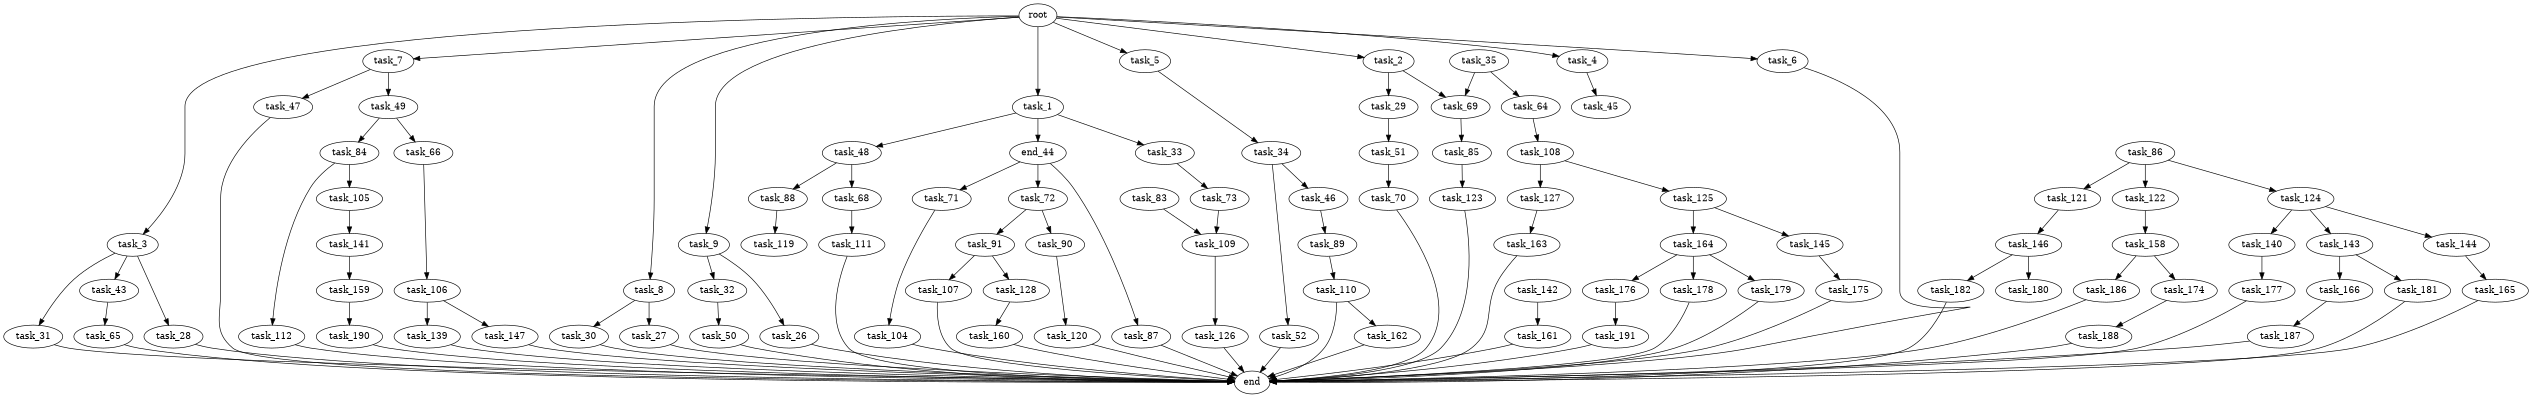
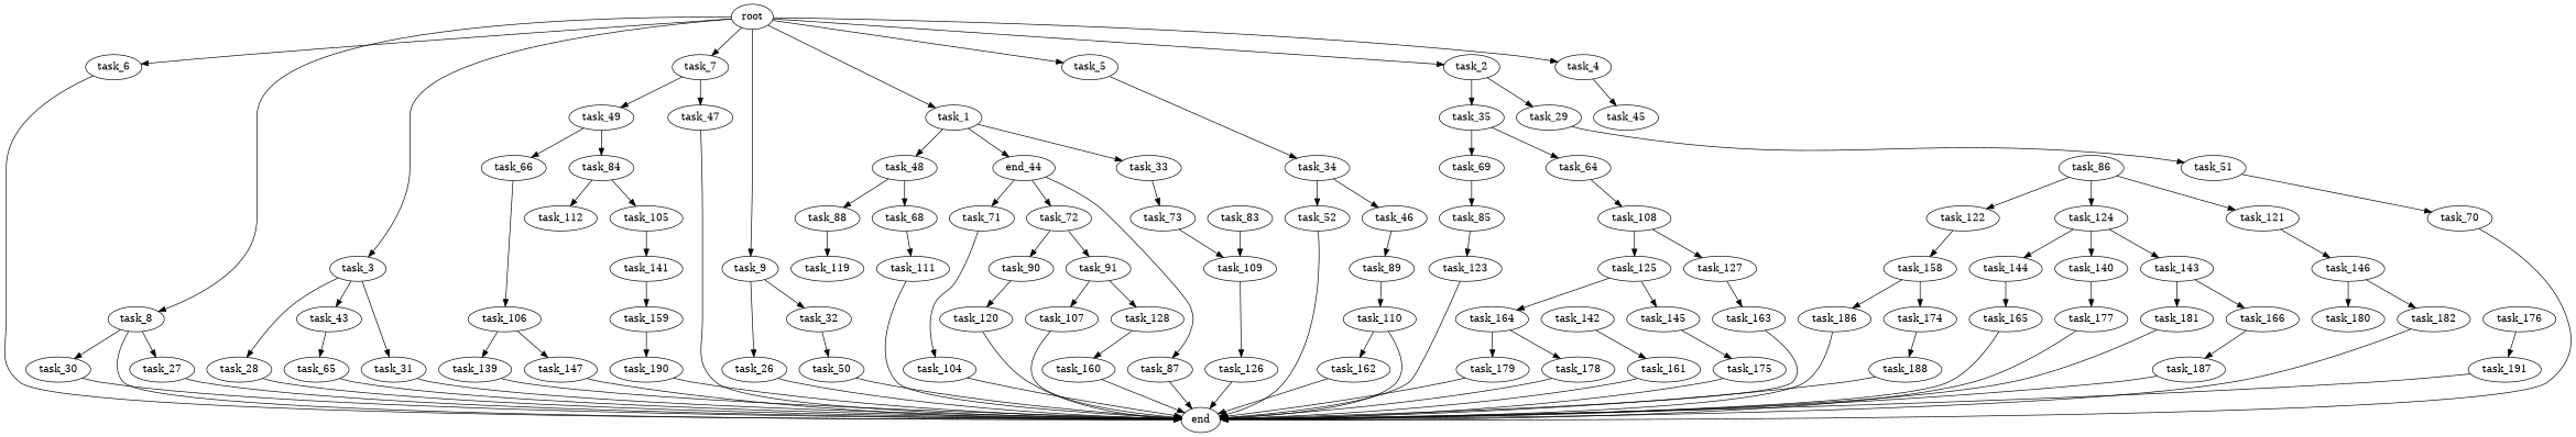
  digraph {
    root
    task_1
    task_2
    task_3
    task_4
    task_5
    task_6
    task_7
    task_8
    task_9
    task_33
    n12 [label=end_44]
    task_48
    task_29
    task_35
    task_28
    task_31
    task_43
    task_45
    task_34
    end
    task_47
    task_49
    task_27
    task_30
    task_26
    task_32
    task_73
    task_71
    task_72
    task_87
    task_68
    task_88
    task_51
    task_64
    task_69
    task_65
    task_46
    task_52
    task_66
    task_84
    task_50
    task_70
    task_109
    task_89
    task_108
    task_85
    task_104
    task_90
    task_91
    task_110
    task_111
    task_119
    task_106
    task_105
    task_112
    task_125
    task_127
    task_139
    task_147
    task_86
    task_121
    task_122
    task_124
    task_123
    task_120
    task_107
    task_128
    task_83
    task_126
    task_141
    task_146
    task_158
    task_140
    task_143
    task_144
    task_162
    task_160
    task_159
    task_145
    task_164
    task_163
    task_142
    task_161
    task_180
    task_182
    task_174
    task_186
    task_177
    task_166
    task_181
    task_165
    task_175
    task_176
    task_178
    task_179
    task_190
    task_187
    task_188
    task_191
    root -> task_1
    root -> task_2
    root -> task_3
    root -> task_4
    root -> task_5
    root -> task_6
    root -> task_7
    root -> task_8
    root -> task_9
    task_1 -> task_33
    task_1 -> n12
    task_1 -> task_48
    task_2 -> task_29
-   task_2 -> task_69
+   task_2 -> task_35
    task_3 -> task_28
    task_3 -> task_31
    task_3 -> task_43
    task_4 -> task_45
    task_5 -> task_34
    task_6 -> end
    task_7 -> task_47
    task_7 -> task_49
    task_8 -> task_27
    task_8 -> task_30
    task_9 -> task_26
    task_9 -> task_32
    task_33 -> task_73
    n12 -> task_71
    n12 -> task_72
    n12 -> task_87
    task_48 -> task_68
    task_48 -> task_88
    task_29 -> task_51
    task_35 -> task_64
    task_35 -> task_69
    task_28 -> end
    task_31 -> end
    task_43 -> task_65
    task_34 -> task_46
    task_34 -> task_52
    task_47 -> end
    task_49 -> task_66
    task_49 -> task_84
    task_27 -> end
    task_30 -> end
    task_26 -> end
    task_32 -> task_50
    task_73 -> task_109
    task_71 -> task_104
    task_72 -> task_90
    task_72 -> task_91
    task_87 -> end
    task_68 -> task_111
    task_88 -> task_119
    task_51 -> task_70
    task_64 -> task_108
    task_69 -> task_85
    task_65 -> end
    task_46 -> task_89
    task_52 -> end
    task_66 -> task_106
    task_84 -> task_105
    task_84 -> task_112
    task_50 -> end
    task_70 -> end
    task_109 -> task_126
    task_89 -> task_110
    task_108 -> task_125
    task_108 -> task_127
    task_85 -> task_123
    task_104 -> end
    task_90 -> task_120
    task_91 -> task_107
    task_91 -> task_128
    task_110 -> end
    task_110 -> task_162
    task_111 -> end
    task_106 -> task_139
    task_106 -> task_147
    task_105 -> task_141
-   task_112 -> end
+   task_8 -> end
    task_125 -> task_145
    task_125 -> task_164
    task_127 -> task_163
    task_139 -> end
    task_147 -> end
    task_86 -> task_121
    task_86 -> task_122
    task_86 -> task_124
    task_121 -> task_146
    task_122 -> task_158
    task_124 -> task_140
    task_124 -> task_143
    task_124 -> task_144
    task_123 -> end
    task_120 -> end
    task_107 -> end
    task_128 -> task_160
    task_83 -> task_109
    task_126 -> end
    task_141 -> task_159
    task_146 -> task_180
    task_146 -> task_182
    task_158 -> task_174
    task_158 -> task_186
    task_140 -> task_177
    task_143 -> task_166
    task_143 -> task_181
    task_144 -> task_165
    task_162 -> end
    task_160 -> end
    task_159 -> task_190
    task_145 -> task_175
-   task_164 -> task_176
    task_164 -> task_178
    task_164 -> task_179
    task_163 -> end
    task_142 -> task_161
    task_161 -> end
    task_182 -> end
    task_174 -> task_188
    task_186 -> end
    task_177 -> end
    task_166 -> task_187
    task_181 -> end
    task_165 -> end
    task_175 -> end
    task_176 -> task_191
    task_178 -> end
    task_179 -> end
    task_190 -> end
    task_187 -> end
    task_188 -> end
    task_191 -> end
  }
